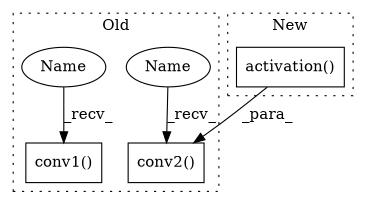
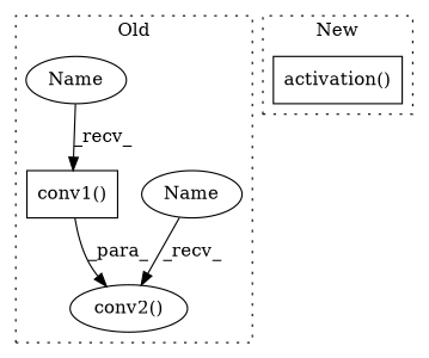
  digraph {
    node [a=75 l="11,1" shape=box]
    n1 [label="conv1()" s="2067,2079"]
-   n2 [label="conv2()" s="2104,2116"]
+   n2 [label="conv2()" s="2104,2116" shape=ellipse]
    n3 [a=87 l=4 label=Name s=2104 shape=ellipse]
    n4 [a=87 l=4 label=Name s=2067 shape=ellipse]
    n5 [l="16,1" label="activation()" s="1551,1568"]
    subgraph cluster_1 {
      label=Old
      style=dotted
      n1
      n2
      n3
      n4
    }
    subgraph cluster_2 {
      label=New
      style=dotted
      n5
    }
-   n5 -> n2 [label=_para_]
+   n1 -> n2 [label=_para_]
    n3 -> n2 [label=_recv_]
    n4 -> n1 [label=_recv_]
  }
